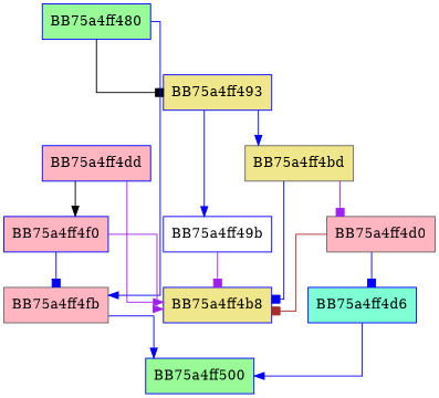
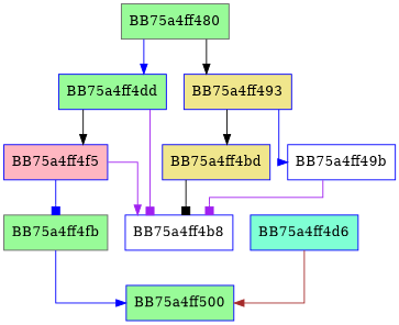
  digraph {
    splines=ortho
    node [color=blue fillcolor=palegreen shape=box style=filled]
    edge [arrowhead=normal color=blue]
-   BB75a4ff480
-   BB75a4ff4dd [fillcolor=lightpink]
+   BB75a4ff480 [color=gray40]
+   BB75a4ff4dd
    BB75a4ff493 [fillcolor=khaki]
-   BB75a4ff4b8 [fillcolor=khaki]
-   BB75a4ff4f5 [fillcolor=lightpink label=BB75a4ff4f0]
-   BB75a4ff4bd [color=gray40 fillcolor=khaki]
+   BB75a4ff4b8 [fillcolor=white]
+   BB75a4ff4f5 [fillcolor=lightpink]
+   BB75a4ff4bd [fillcolor=khaki]
    BB75a4ff49b [fillcolor=white]
-   BB75a4ff4fb [color=gray40 fillcolor=lightpink]
-   BB75a4ff4d0 [color=gray40 fillcolor=lightpink]
+   BB75a4ff4fb [color=gray40]
    BB75a4ff4d6 [fillcolor=aquamarine]
    BB75a4ff500
-   BB75a4ff480 -> BB75a4ff4fb
-   BB75a4ff480 -> BB75a4ff493 [arrowhead=box color=black]
-   BB75a4ff4dd -> BB75a4ff4b8 [color=purple]
+   BB75a4ff480 -> BB75a4ff4dd
+   BB75a4ff480 -> BB75a4ff493 [color=black]
+   BB75a4ff4dd -> BB75a4ff4b8 [arrowhead=box color=purple]
    BB75a4ff4dd -> BB75a4ff4f5 [color=black]
-   BB75a4ff493 -> BB75a4ff4bd
+   BB75a4ff493 -> BB75a4ff4bd [color=black]
    BB75a4ff493 -> BB75a4ff49b
    BB75a4ff4f5 -> BB75a4ff4b8 [color=purple]
    BB75a4ff4f5 -> BB75a4ff4fb [arrowhead=box]
-   BB75a4ff4bd -> BB75a4ff4b8 [arrowhead=box]
-   BB75a4ff4bd -> BB75a4ff4d0 [arrowhead=box color=purple]
+   BB75a4ff4bd -> BB75a4ff4b8 [arrowhead=box color=black]
    BB75a4ff49b -> BB75a4ff4b8 [arrowhead=box color=purple]
    BB75a4ff4fb -> BB75a4ff500
-   BB75a4ff4d0 -> BB75a4ff4b8 [arrowhead=box color=brown]
-   BB75a4ff4d0 -> BB75a4ff4d6 [arrowhead=box]
-   BB75a4ff4d6 -> BB75a4ff500
+   BB75a4ff4d6 -> BB75a4ff500 [color=brown]
  }
